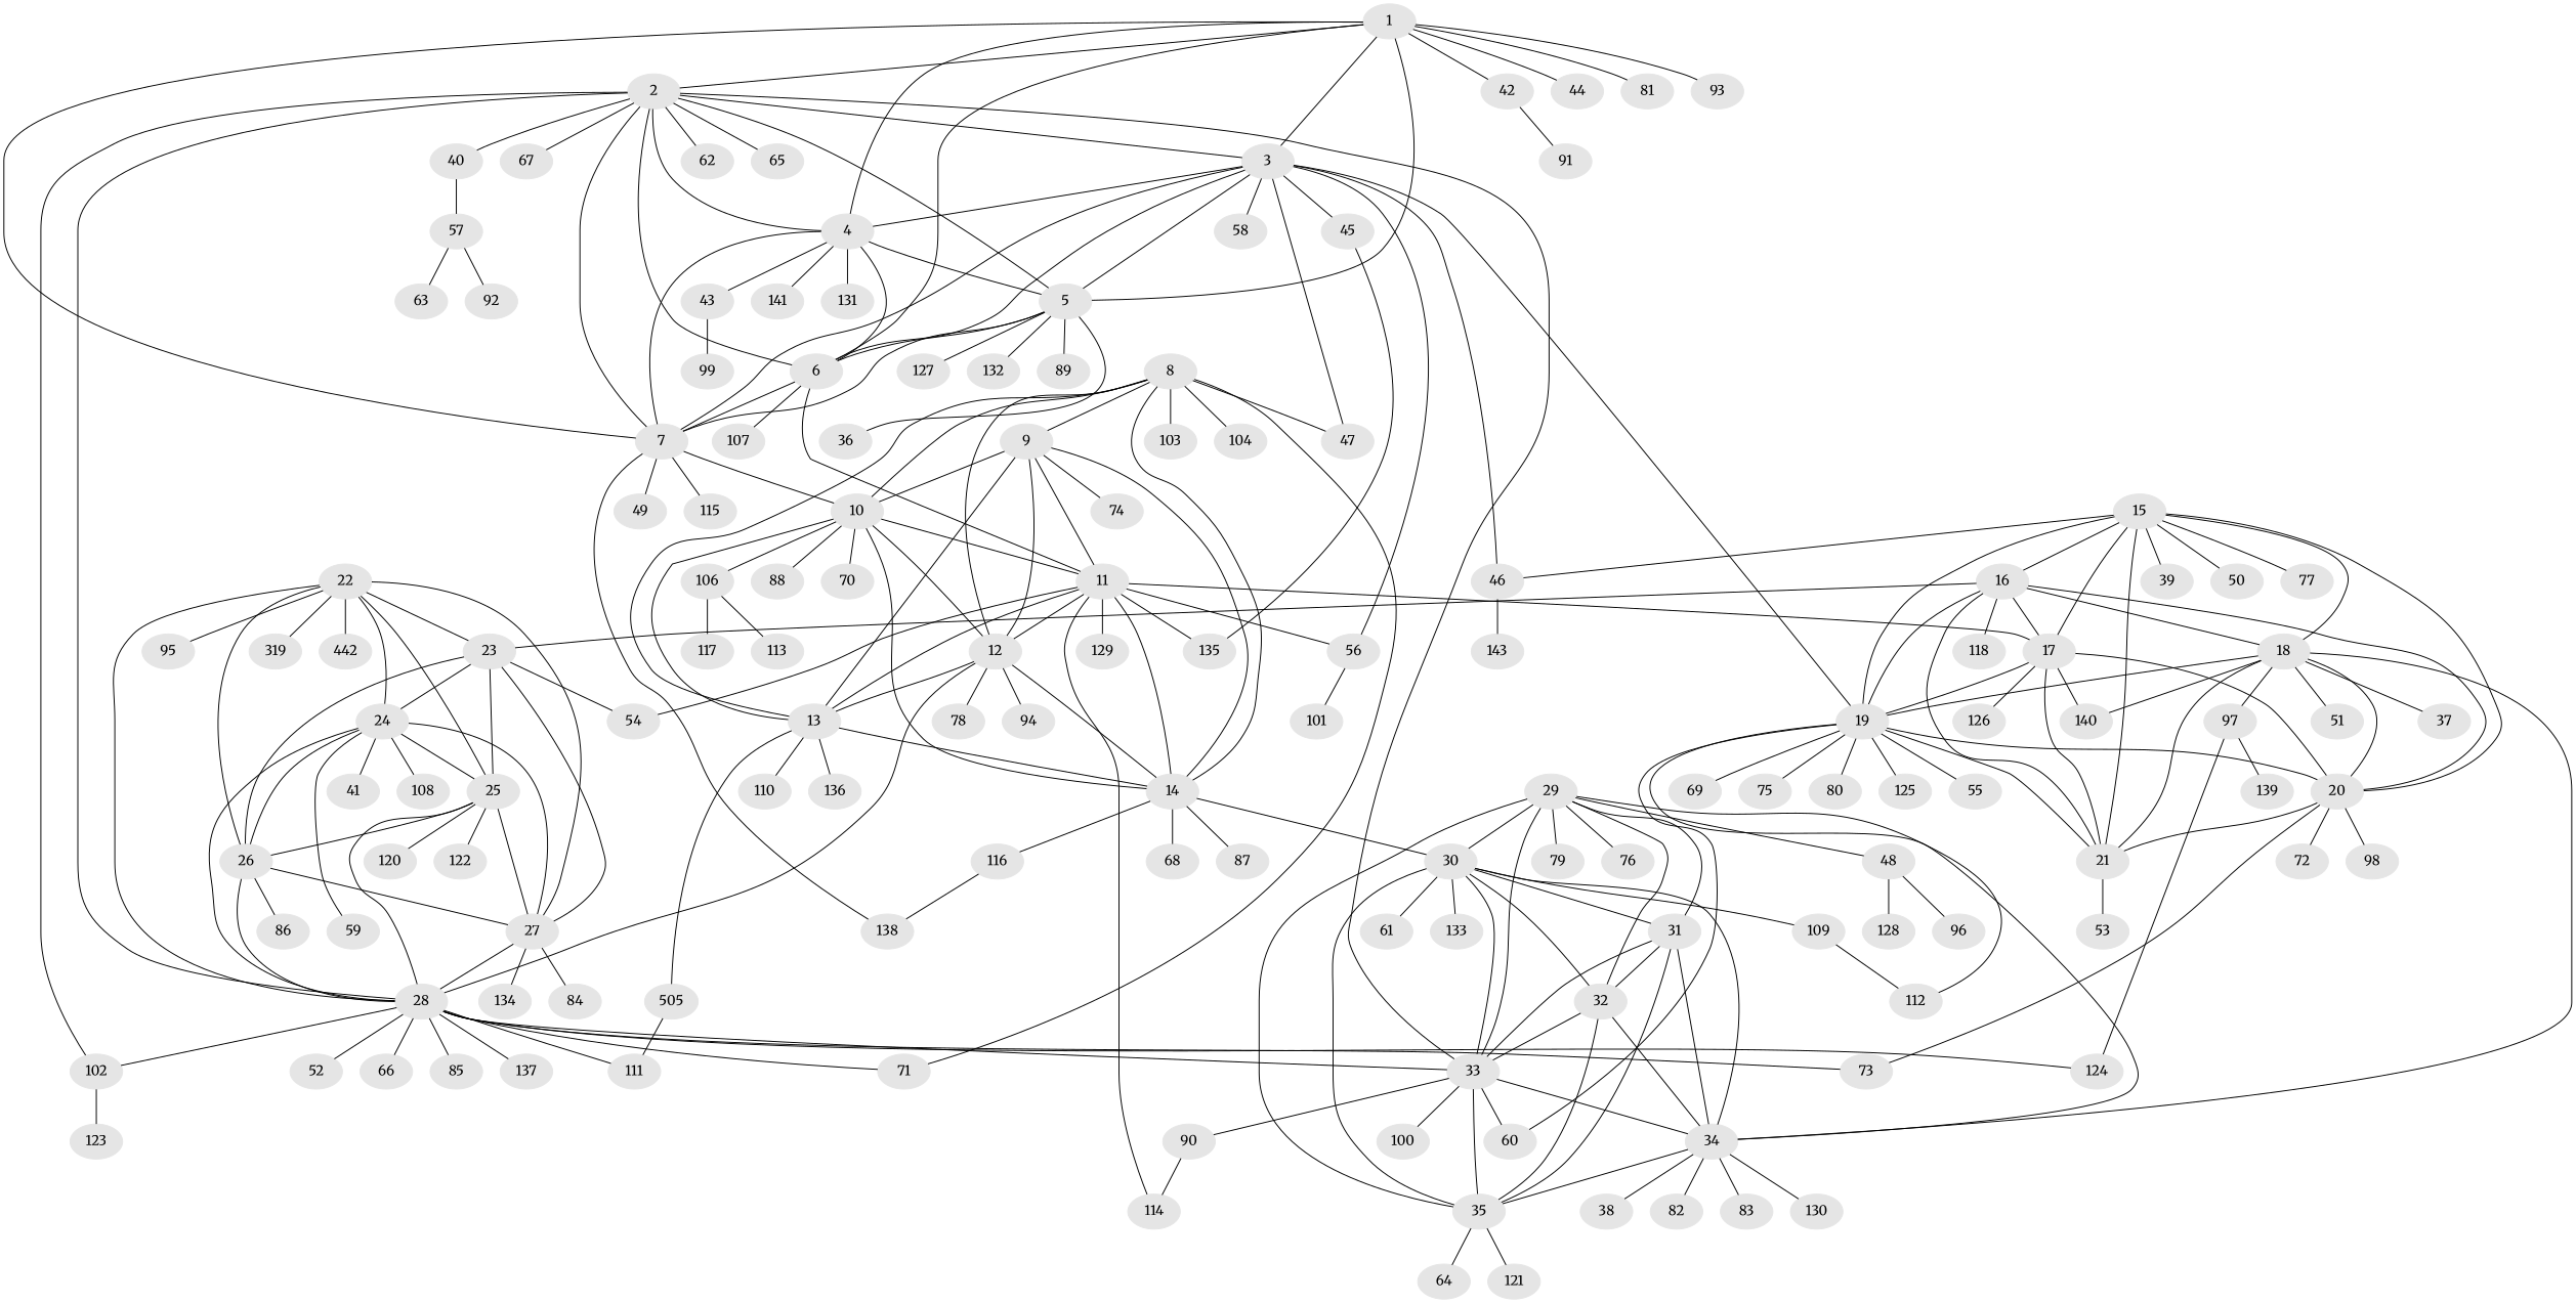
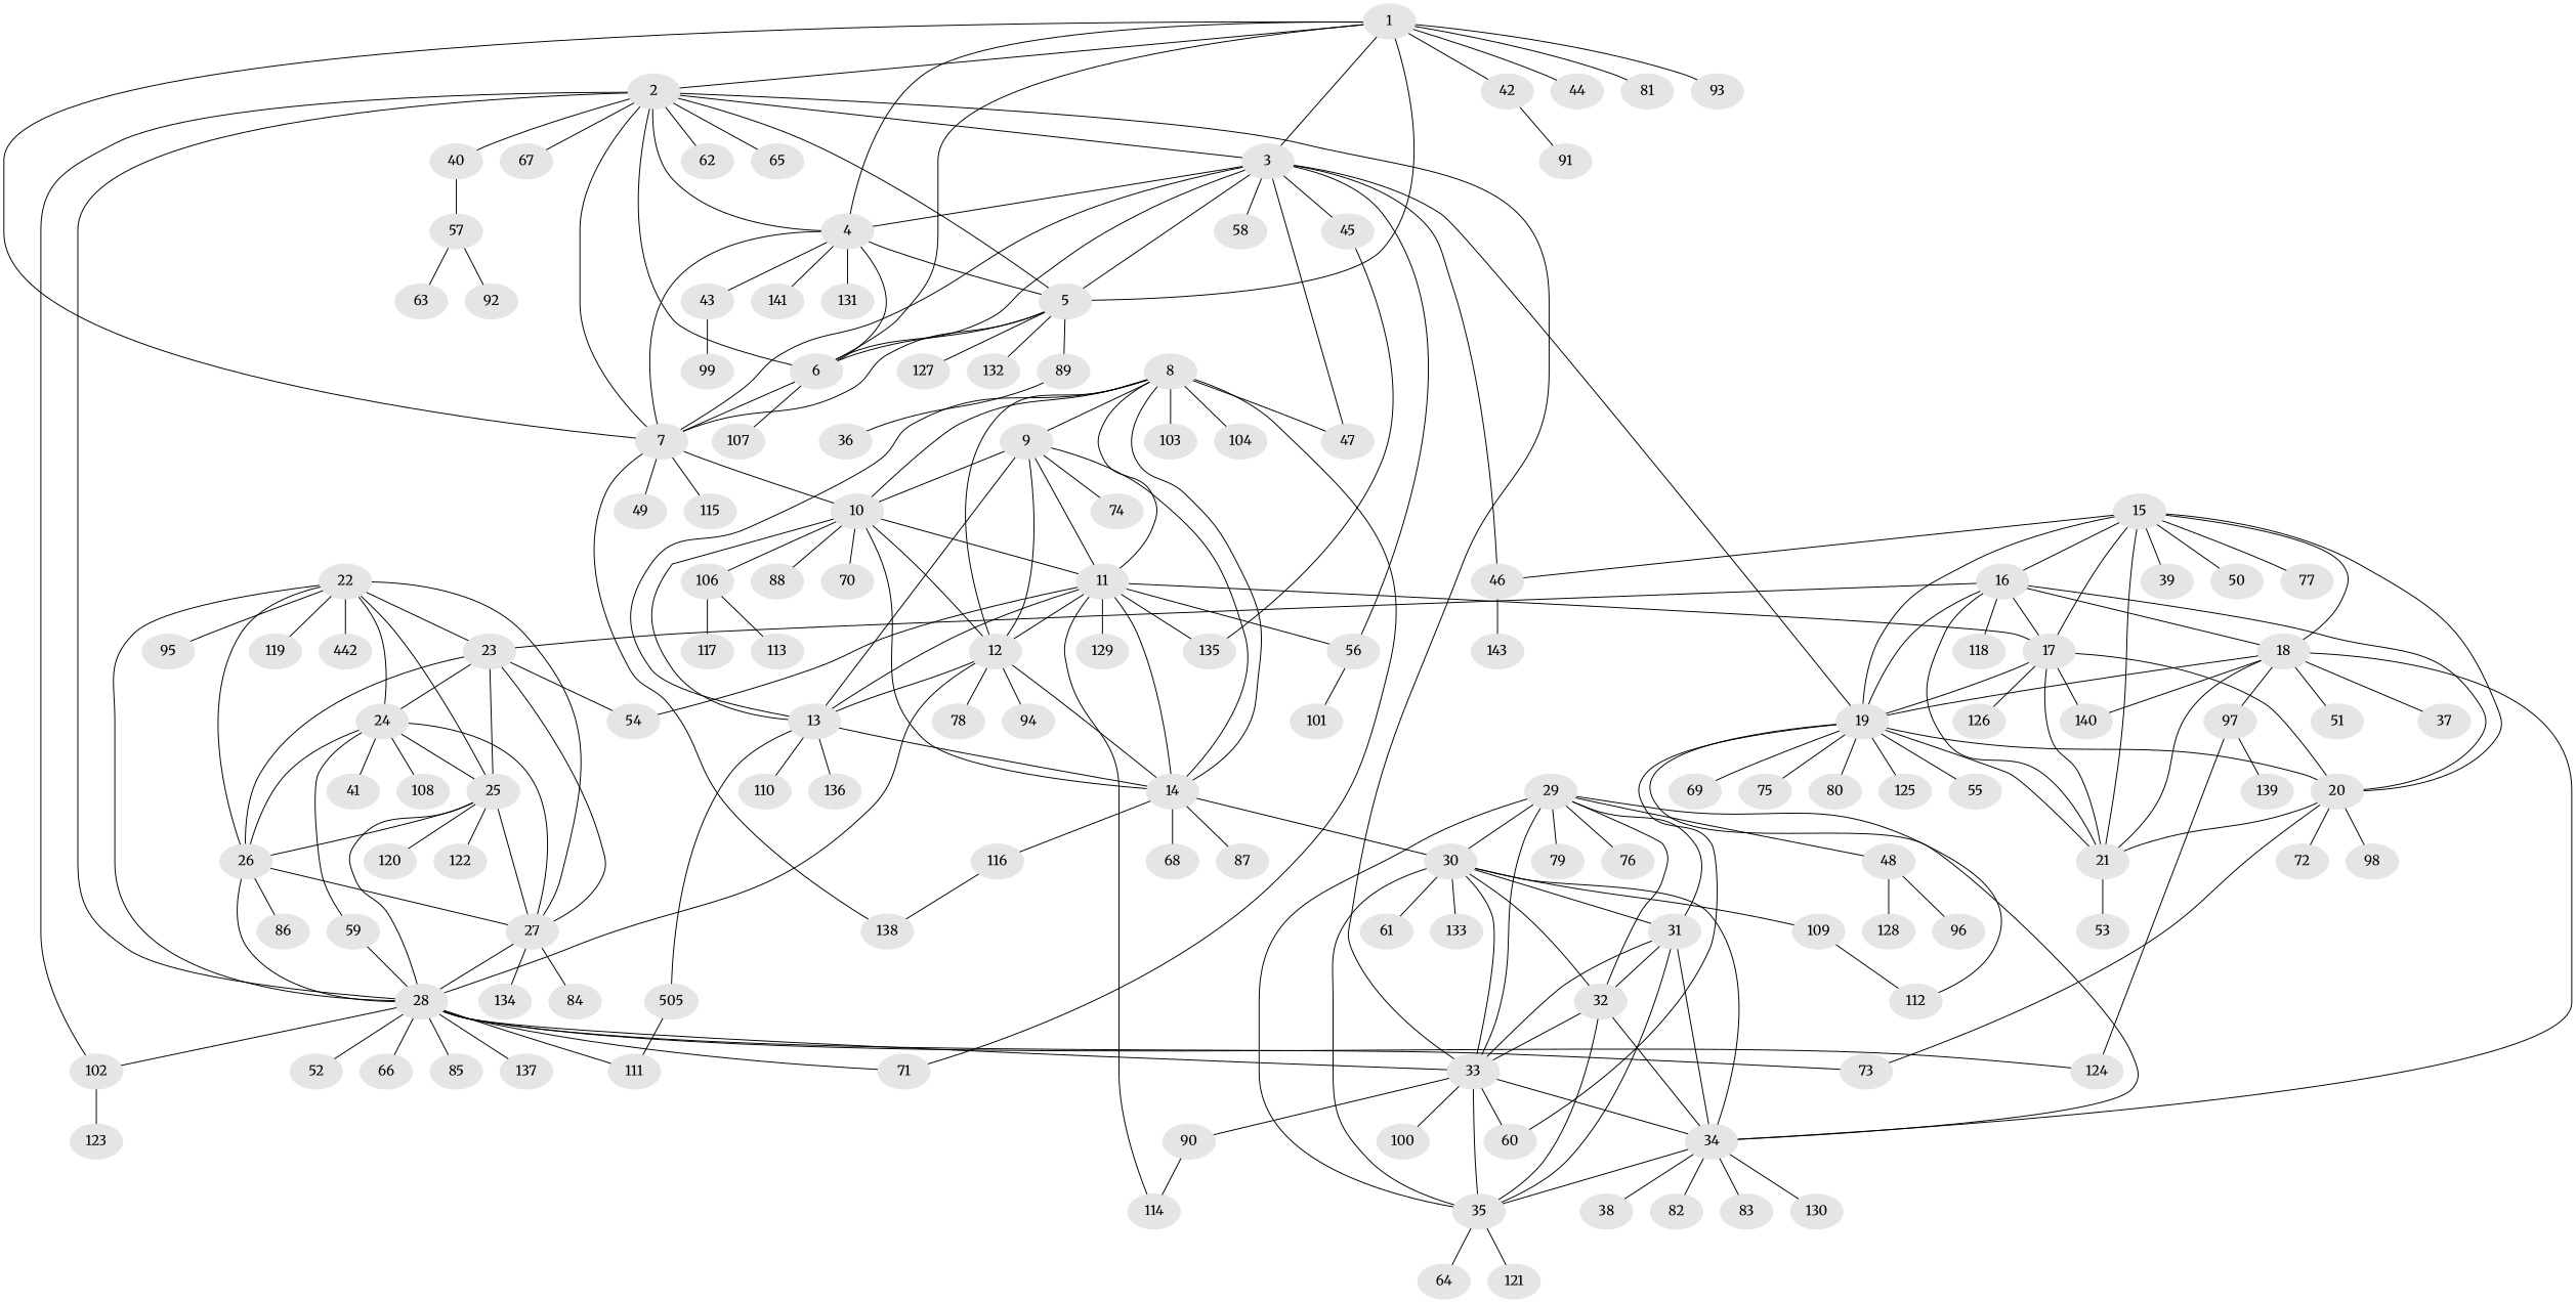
  graph {
    fontname=Merriweather
    node [color=gray90 fontname=Merriweather style=filled]
    edge [fontname=Merriweather]
    1
    2
    3
    4
    5
    6
    7
    42
    44
    81
    93
    28
    33
    40
    62
    65
    67
    102
    19
    45
    46
    47
    56
    58
    43
    131
    141
    36
    89
    127
    132
    107
    10
    49
    115
    138
    91
    71
    73
    52
    66
    85
    111
    124
    137
    34
    60
    35
    90
    100
    57
    123
    20
    21
    55
    69
    75
    80
    112
    125
    135
    143
    101
    99
    11
    12
    13
    14
    70
    88
    106
    8
    9
    103
    104
    74
    17
    54
    114
    129
    78
    94
    n83 [label=505]
    110
    136
    30
    68
    87
    116
    113
    117
    126
    140
    31
    32
    61
    109
    133
    15
    16
    18
    39
    50
    77
    23
    118
    37
    51
    97
    72
    98
    53
    24
    25
    26
    27
    38
    82
    83
    130
    139
    22
    95
-   119 [label=319]
+   119
    n125 [label=442]
    41
    59
    108
    120
    122
    86
    84
    134
    29
    48
    76
    79
    64
    121
    96
    128
    63
    92
    1 -- 2
    1 -- 3
    1 -- 4
    1 -- 5
    1 -- 6
    1 -- 7
    1 -- 42
    1 -- 44
    1 -- 81
    1 -- 93
    2 -- 3
    2 -- 4
    2 -- 5
    2 -- 6
    2 -- 7
    2 -- 28
    2 -- 33
    2 -- 40
    2 -- 62
    2 -- 65
    2 -- 67
    2 -- 102
    3 -- 4
    3 -- 5
    3 -- 6
    3 -- 7
    3 -- 19
    3 -- 45
    3 -- 46
    3 -- 47
    3 -- 56
    3 -- 58
    4 -- 5
    4 -- 6
    4 -- 7
    4 -- 43
    4 -- 131
    4 -- 141
    5 -- 6
    5 -- 7
-   5 -- 36
+   89 -- 36
    5 -- 89
    5 -- 127
    5 -- 132
    6 -- 7
    6 -- 107
    7 -- 10
    7 -- 49
    7 -- 115
    7 -- 138
    42 -- 91
    28 -- 33
    28 -- 102
    28 -- 71
    28 -- 73
    28 -- 52
    28 -- 66
    28 -- 85
    28 -- 111
    28 -- 124
    28 -- 137
    33 -- 34
    33 -- 60
    33 -- 35
    33 -- 90
    33 -- 100
    40 -- 57
    102 -- 123
    19 -- 60
    19 -- 20
    19 -- 21
    19 -- 55
    19 -- 69
    19 -- 75
    19 -- 80
    19 -- 112
    19 -- 125
    45 -- 135
    46 -- 143
    56 -- 101
    43 -- 99
    10 -- 11
    10 -- 12
    10 -- 13
    10 -- 14
    10 -- 70
    10 -- 88
    10 -- 106
    34 -- 35
    34 -- 38
    34 -- 82
    34 -- 83
    34 -- 130
    35 -- 64
    35 -- 121
    90 -- 114
    57 -- 63
    57 -- 92
    20 -- 73
    20 -- 21
    20 -- 72
    20 -- 98
    21 -- 53
    11 -- 56
    11 -- 135
    11 -- 12
    11 -- 13
    11 -- 14
    11 -- 17
    11 -- 54
    11 -- 114
    11 -- 129
    12 -- 28
    12 -- 13
    12 -- 14
    12 -- 78
    12 -- 94
    13 -- 14
    13 -- n83
    13 -- 110
    13 -- 136
    14 -- 30
    14 -- 68
    14 -- 87
    14 -- 116
    106 -- 113
    106 -- 117
    8 -- 47
    8 -- 10
    8 -- 71
-   6 -- 11
+   8 -- 11
    8 -- 12
    8 -- 13
    8 -- 14
    8 -- 9
    8 -- 103
    8 -- 104
    9 -- 10
    9 -- 11
    9 -- 12
    9 -- 13
    9 -- 14
    9 -- 74
    17 -- 19
    17 -- 20
    17 -- 21
    17 -- 126
    17 -- 140
    n83 -- 111
    30 -- 33
    30 -- 34
    30 -- 35
    30 -- 31
    30 -- 32
    30 -- 61
    30 -- 109
    30 -- 133
    116 -- 138
    31 -- 33
    31 -- 34
    31 -- 35
    31 -- 32
    32 -- 33
    32 -- 34
    32 -- 35
    109 -- 112
    15 -- 19
    15 -- 46
    15 -- 20
    15 -- 21
    15 -- 17
    15 -- 16
    15 -- 18
    15 -- 39
    15 -- 50
    15 -- 77
    16 -- 19
    16 -- 20
    16 -- 21
    16 -- 17
    16 -- 18
    16 -- 23
    16 -- 118
    18 -- 19
    18 -- 34
-   18 -- 20
    18 -- 21
    18 -- 140
    18 -- 37
    18 -- 51
    18 -- 97
    23 -- 54
    23 -- 24
    23 -- 25
    23 -- 26
    23 -- 27
    97 -- 124
    97 -- 139
-   24 -- 28
+   59 -- 28
    24 -- 25
    24 -- 26
    24 -- 27
    24 -- 41
    24 -- 59
    24 -- 108
    25 -- 28
    25 -- 26
    25 -- 27
    25 -- 120
    25 -- 122
    26 -- 28
    26 -- 27
    26 -- 86
    27 -- 28
    27 -- 84
    27 -- 134
    22 -- 28
    22 -- 23
    22 -- 24
    22 -- 25
    22 -- 26
    22 -- 27
    22 -- 95
    22 -- 119
    22 -- n125
    29 -- 33
    29 -- 34
    29 -- 35
    29 -- 30
    29 -- 31
    29 -- 32
    29 -- 48
    29 -- 76
    29 -- 79
    48 -- 96
    48 -- 128
  }
